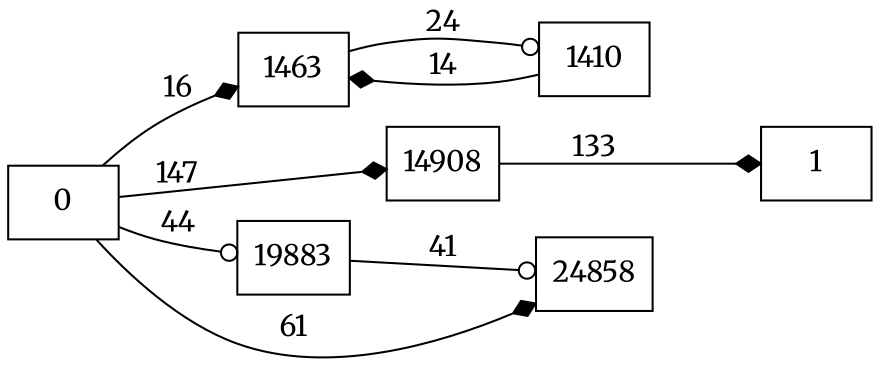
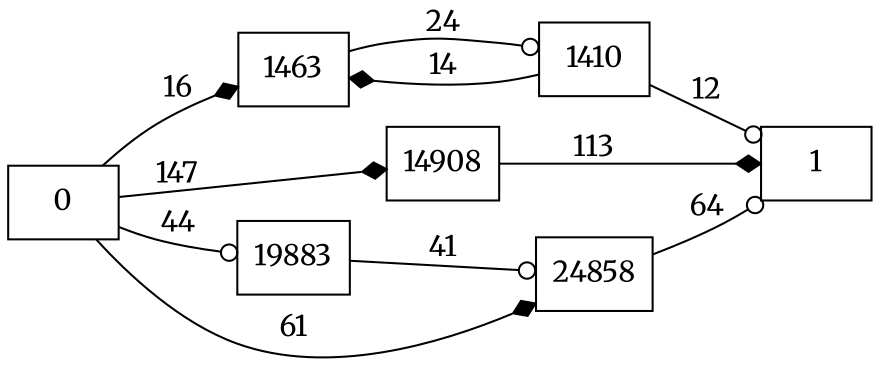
  digraph {
    fontname=Merriweather
    rankdir=LR
    node [fontname=Merriweather shape=rectangle]
    edge [arrowhead=odot fontname=Merriweather]
    n1 [label=1463]
    n2 [label=1410]
    1
    14908
    19883
    24858
    0
    n1 -> n2 [label=24]
    n2 -> n1 [arrowhead=diamond label=14]
-   14908 -> 1 [arrowhead=diamond label=133]
+   n2 -> 1 [label=12]
+   14908 -> 1 [arrowhead=diamond label=113]
    19883 -> 24858 [label=41]
+   24858 -> 1 [label=64]
    0 -> n1 [arrowhead=diamond label=16]
    0 -> 14908 [arrowhead=diamond label=147]
    0 -> 19883 [label=44]
    0 -> 24858 [arrowhead=diamond label=61]
  }
